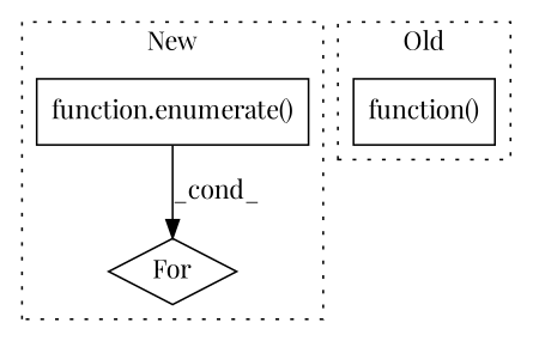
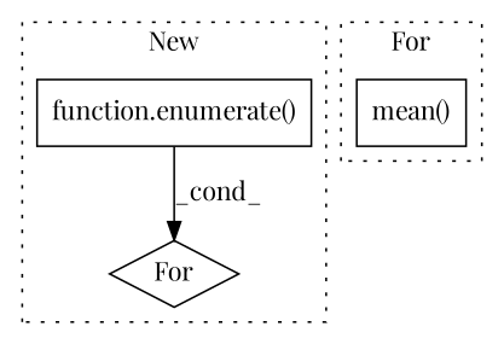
  digraph {
    fontname="Playfair Display"
    node [a=75 shape=box fontname="Playfair Display"]
    n1 [l="10,1" label="function.enumerate()" s="1034,1047"]
    n2 [a=107 l="4,22" label=For s="1009,1048" shape=diamond]
-   n3 [l=10 label="function()" s=804]
+   n3 [l=10 label="mean()" s=804]
    subgraph cluster_1 {
      label=New
      style=dotted
      n1
      n2
    }
    subgraph cluster_2 {
-     label=Old
+     label=For
      style=dotted
      n3
    }
    n1 -> n2 [label=_cond_ fontname="Playfair Display"]
  }
